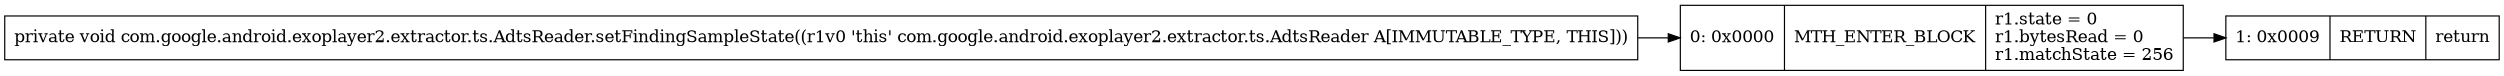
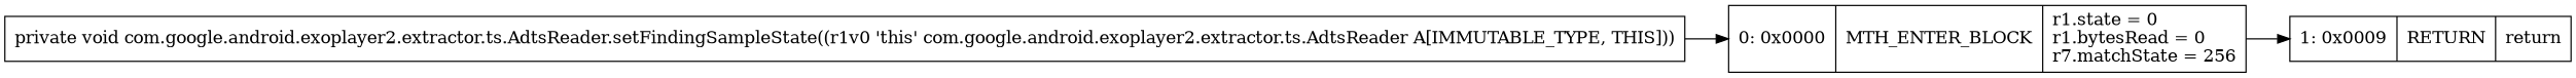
  digraph {
    rankdir=LR
    node [shape=record]
-   n1 [label="{0\:\ 0x0000|MTH_ENTER_BLOCK\l|r1.state = 0\lr1.bytesRead = 0\lr1.matchState = 256\l}"]
+   n1 [label="{0\:\ 0x0000|MTH_ENTER_BLOCK\l|r1.state = 0\lr1.bytesRead = 0\lr7.matchState = 256\l}"]
    n2 [label="{1\:\ 0x0009|RETURN\l|return\l}"]
    n3 [label="{private void com.google.android.exoplayer2.extractor.ts.AdtsReader.setFindingSampleState((r1v0 'this' com.google.android.exoplayer2.extractor.ts.AdtsReader A[IMMUTABLE_TYPE, THIS])) }"]
    n1 -> n2
    n3 -> n1
  }
